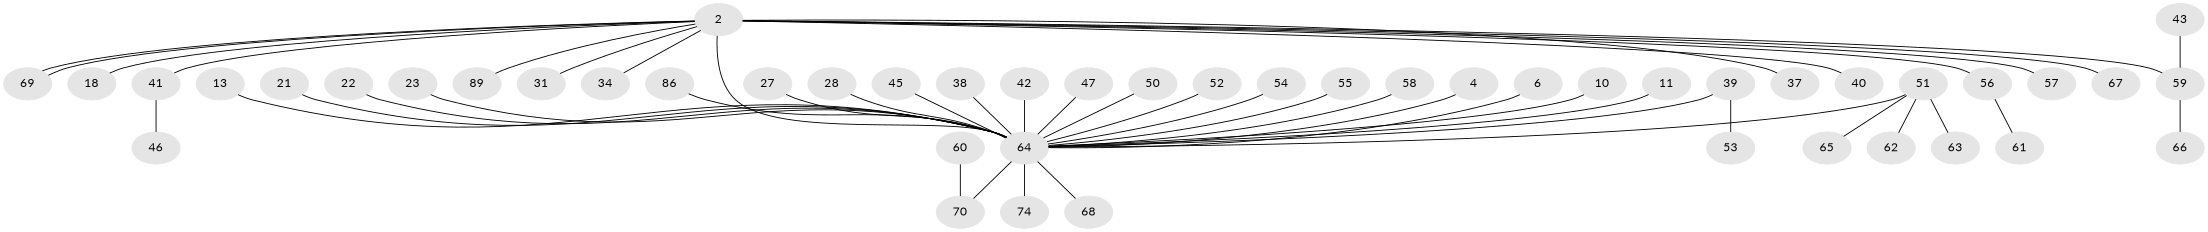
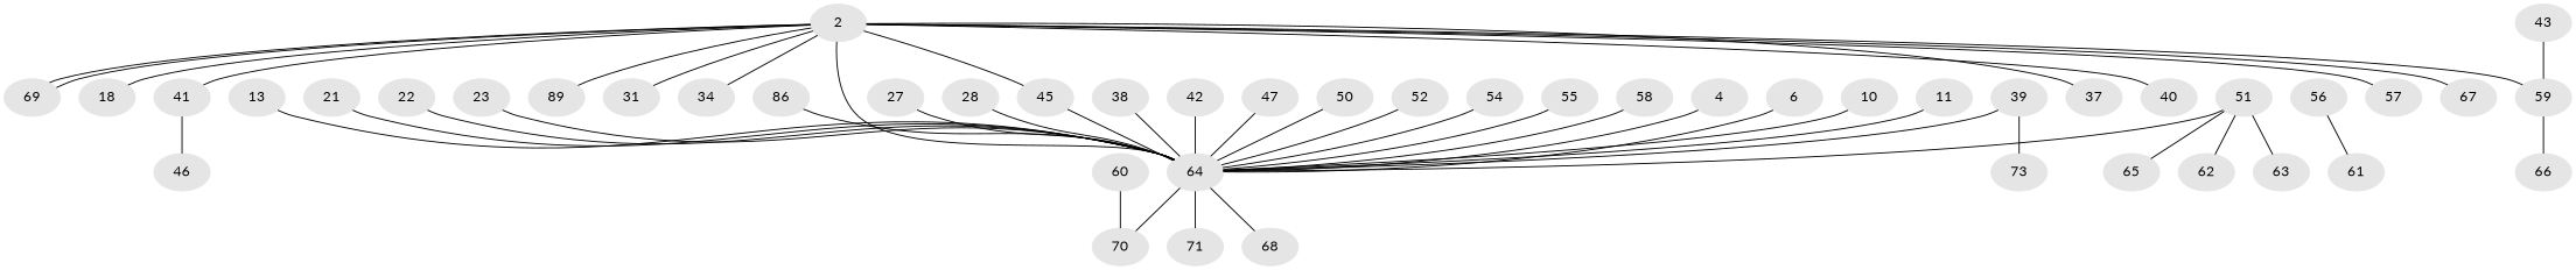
  graph {
    fontname=Lato
    node [color=gray90 fontname=Lato style=filled]
    edge [fontname=Lato]
    64 [super="+15+19+3+49"]
    68
    70 [super="+32"]
-   71 [label=74]
+   71
    4
    6
    n7 [label=2 super="+2"]
    18
    n9 [label=89]
    31
    34
    37
    40
    41 [super="+16+17"]
    56 [super="+48"]
    57
    59 [super="+35"]
    67
    69
    46
    61
    66
    10
    11 [super="+9"]
    13
    21
    22
    23
    n29 [label=86]
    27
    28
    38 [super="+36"]
    39
-   53
+   53 [label=73]
    42
    43
    45 [super="+7"]
    47
    50
    51 [super="+20+33+30"]
    62
    63
    65
    52
    54
    55
    58
    60
    64 -- 68
    64 -- 70
    64 -- 71
    4 -- 64
    6 -- 64
    n7 -- 64 [weight=3]
    n7 -- 18
    n7 -- n9
    n7 -- 31
    n7 -- 34
    n7 -- 37
    n7 -- 40
    n7 -- 41
-   n7 -- 56
+   n7 -- 45
    n7 -- 57
    n7 -- 59
    n7 -- 67
    n7 -- 69
    n7 -- 69
    41 -- 46
    56 -- 61
    59 -- 66
    10 -- 64
    11 -- 64 [weight=2]
    13 -- 64
    21 -- 64
    22 -- 64
    23 -- 64
    n29 -- 64
    27 -- 64
    28 -- 64
    38 -- 64 [weight=2]
    39 -- 64
    39 -- 53
    42 -- 64
    43 -- 59
    45 -- 64
    47 -- 64
    50 -- 64
    51 -- 64
    51 -- 62
    51 -- 63
    51 -- 65
    52 -- 64
    54 -- 64
    55 -- 64
    58 -- 64
    60 -- 70
  }
